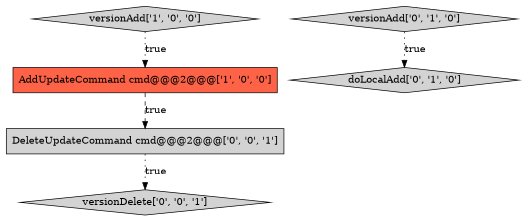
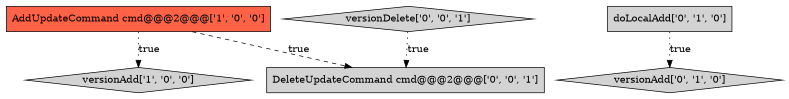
  digraph {
    node [fillcolor=lightgray shape=diamond style=filled]
    edge [style=dotted]
    n1 [label="versionAdd['1', '0', '0']"]
    n2 [fillcolor=tomato label="AddUpdateCommand cmd@@@2@@@['1', '0', '0']" shape=box]
    n3 [label="DeleteUpdateCommand cmd@@@2@@@['0', '0', '1']" shape=box]
    n4 [label="versionDelete['0', '0', '1']"]
-   n5 [label="doLocalAdd['0', '1', '0']"]
+   n5 [label="doLocalAdd['0', '1', '0']" shape=box]
    n6 [label="versionAdd['0', '1', '0']"]
-   n1 -> n2 [label=true]
+   n2 -> n1 [label=true]
    n2 -> n3 [label=true style=dashed]
-   n3 -> n4 [label=true]
-   n6 -> n5 [label=true]
+   n4 -> n3 [label=true]
+   n5 -> n6 [label=true]
  }
